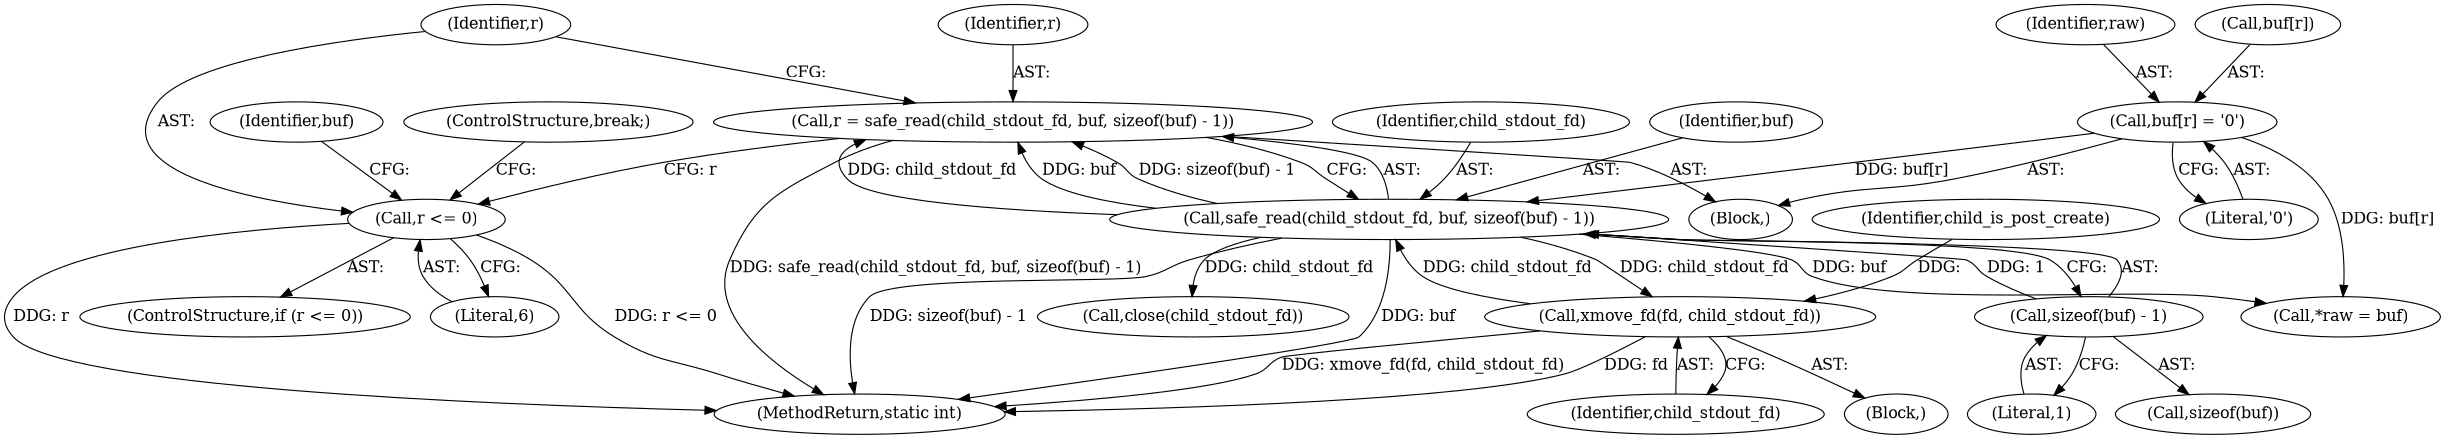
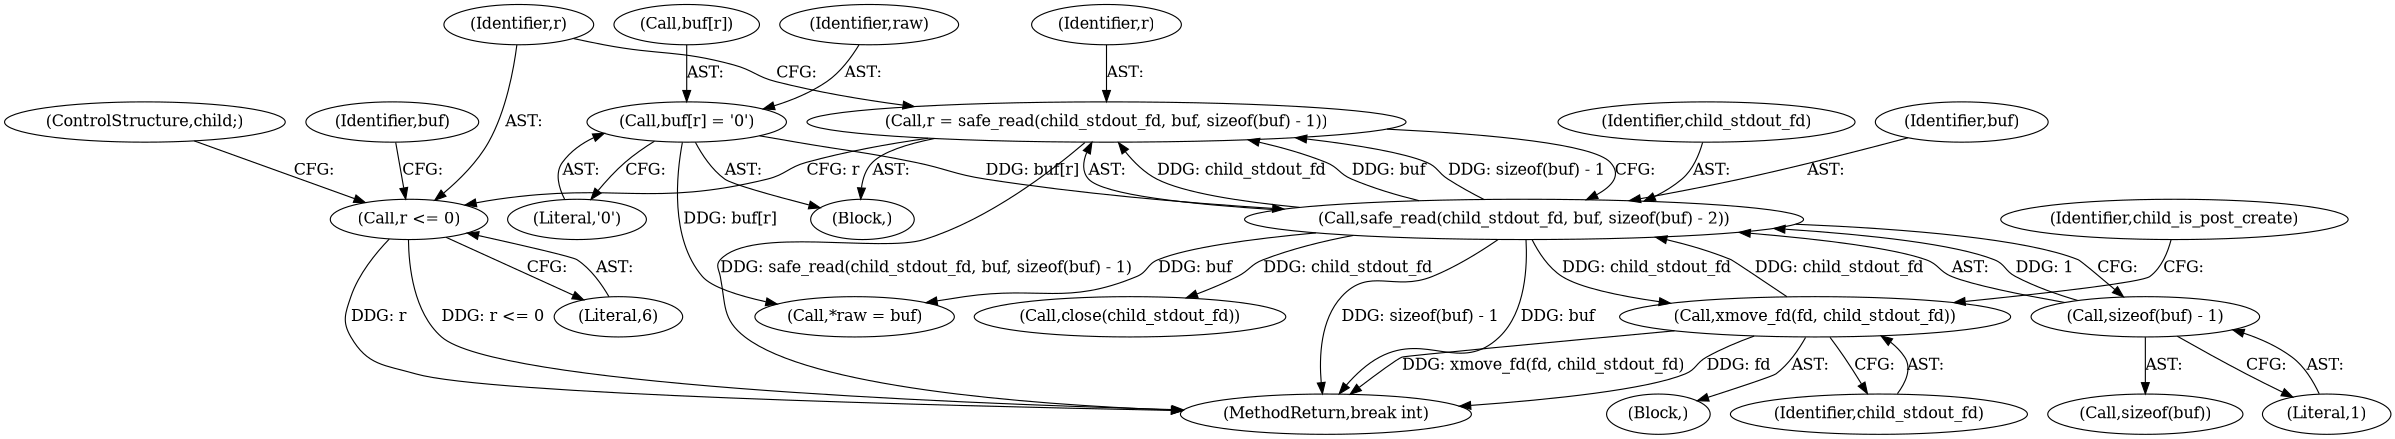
  digraph {
    n1 [label="(Call,r = safe_read(child_stdout_fd, buf, sizeof(buf) - 1))"]
-   n2 [label="(Call,safe_read(child_stdout_fd, buf, sizeof(buf) - 1))"]
+   n2 [label="(Call,safe_read(child_stdout_fd, buf, sizeof(buf) - 2))"]
    n3 [label="(Call,r <= 0)"]
    n4 [label="(Block,)"]
-   n5 [label="(MethodReturn,static int)"]
+   n5 [label="(MethodReturn,break int)"]
    n6 [label="(Call,xmove_fd(fd, child_stdout_fd))"]
    n7 [label="(Call,sizeof(buf) - 1)"]
    n8 [label="(Call,*raw = buf)"]
    n9 [label="(Call,close(child_stdout_fd))"]
-   n10 [label="(ControlStructure,if (r <= 0))"]
    n11 [label="(Literal,6)"]
    n12 [label="(Identifier,child_stdout_fd)"]
    n13 [label="(Block,)"]
    n14 [label="(Literal,1)"]
    n15 [label="(Call,sizeof(buf))"]
    n16 [label="(Call,buf[r] = '\0')"]
    n17 [label="(Literal,'\0')"]
    n18 [label="(Identifier,child_stdout_fd)"]
-   n19 [label="(ControlStructure,break;)"]
+   n19 [label="(ControlStructure,child;)"]
    n20 [label="(Identifier,buf)"]
    n21 [label="(Identifier,r)"]
    n22 [label="(Call,buf[r])"]
    n23 [label="(Identifier,raw)"]
    n24 [label="(Identifier,child_is_post_create)"]
    n25 [label="(Identifier,r)"]
    n26 [label="(Identifier,buf)"]
    n1 -> n2 [label="CFG: "]
    n1 -> n3 [label="CFG: r"]
    n1 -> n4 [label="AST: "]
    n1 -> n5 [label="DDG: safe_read(child_stdout_fd, buf, sizeof(buf) - 1)"]
    n2 -> n1 [label="AST: "]
    n2 -> n1 [label="DDG: child_stdout_fd"]
    n2 -> n1 [label="DDG: buf"]
    n2 -> n1 [label="DDG: sizeof(buf) - 1"]
    n2 -> n5 [label="DDG: sizeof(buf) - 1"]
    n2 -> n5 [label="DDG: buf"]
    n2 -> n6 [label="DDG: child_stdout_fd"]
    n2 -> n7 [label="CFG: "]
    n2 -> n8 [label="DDG: buf"]
    n2 -> n9 [label="DDG: child_stdout_fd"]
    n3 -> n5 [label="DDG: r"]
    n3 -> n5 [label="DDG: r <= 0"]
-   n3 -> n10 [label="AST: "]
    n3 -> n11 [label="CFG: "]
    n6 -> n2 [label="DDG: child_stdout_fd"]
    n6 -> n5 [label="DDG: xmove_fd(fd, child_stdout_fd)"]
    n6 -> n5 [label="DDG: fd"]
    n6 -> n12 [label="CFG: "]
    n6 -> n13 [label="AST: "]
    n7 -> n2 [label="AST: "]
    n7 -> n2 [label="DDG: 1"]
    n7 -> n14 [label="CFG: "]
    n7 -> n15 [label="AST: "]
    n11 -> n3 [label="AST: "]
    n12 -> n6 [label="AST: "]
    n14 -> n7 [label="AST: "]
    n16 -> n2 [label="DDG: buf[r]"]
    n16 -> n4 [label="AST: "]
    n16 -> n8 [label="DDG: buf[r]"]
    n16 -> n17 [label="CFG: "]
    n17 -> n16 [label="AST: "]
    n18 -> n2 [label="AST: "]
    n19 -> n3 [label="CFG: "]
    n20 -> n2 [label="AST: "]
    n21 -> n1 [label="CFG: "]
    n21 -> n3 [label="AST: "]
    n22 -> n16 [label="AST: "]
    n23 -> n16 [label="AST: "]
-   n24 -> n6 [label="DDG: "]
+   n24 -> n6 [label="CFG: "]
    n25 -> n1 [label="AST: "]
    n26 -> n3 [label="CFG: "]
  }
